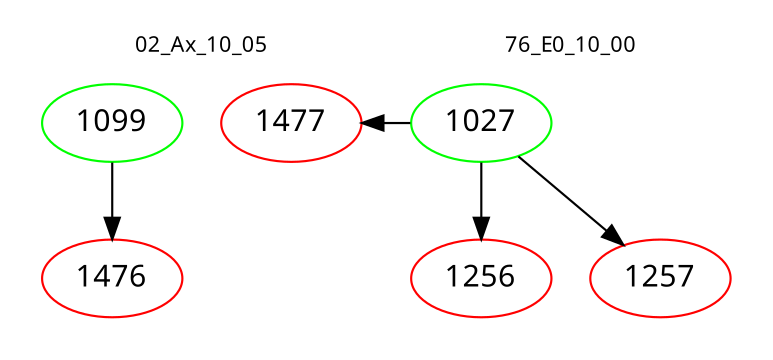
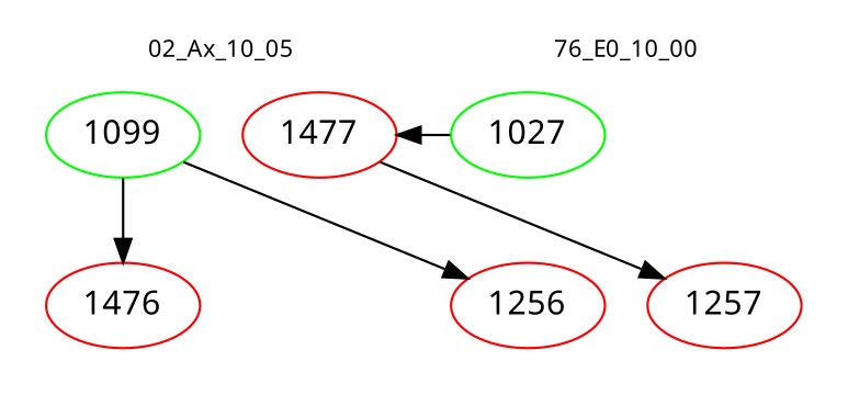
  digraph {
    fontname="Noto Sans"
    node [color=red fontname="Noto Sans"]
    edge [color=black fontname="Noto Sans"]
    n1 [color=green label=1099]
    n2 [label=1476]
    n3 [label=1477]
    n4 [color=green label=1027]
    n5 [label=1256]
    n6 [label=1257]
    subgraph cluster_1 {
      color=white
      fontsize=10
      label="02_Ax_10_05"
      n1
      n2
      n3
    }
    subgraph cluster_2 {
      color=white
      fontsize=10
      label="76_E0_10_00"
      n4
      n5
      n6
    }
    n1 -> n2
    n4 -> n3
-   n4 -> n5
-   n4 -> n6
+   n1 -> n5
+   n3 -> n6
  }
